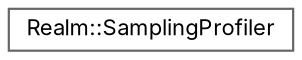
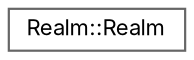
  digraph {
    rankdir=LR
    fontname=Inter
-   n1 [color=grey40 fillcolor=white fontname=Inter fontsize=10 height=0.2 label="Realm::SamplingProfiler" shape=box style=filled width=0.4]
+   n1 [color=grey40 fillcolor=white fontname=Inter fontsize=10 height=0.2 label="Realm::Realm" shape=box style=filled width=0.4]
  }
